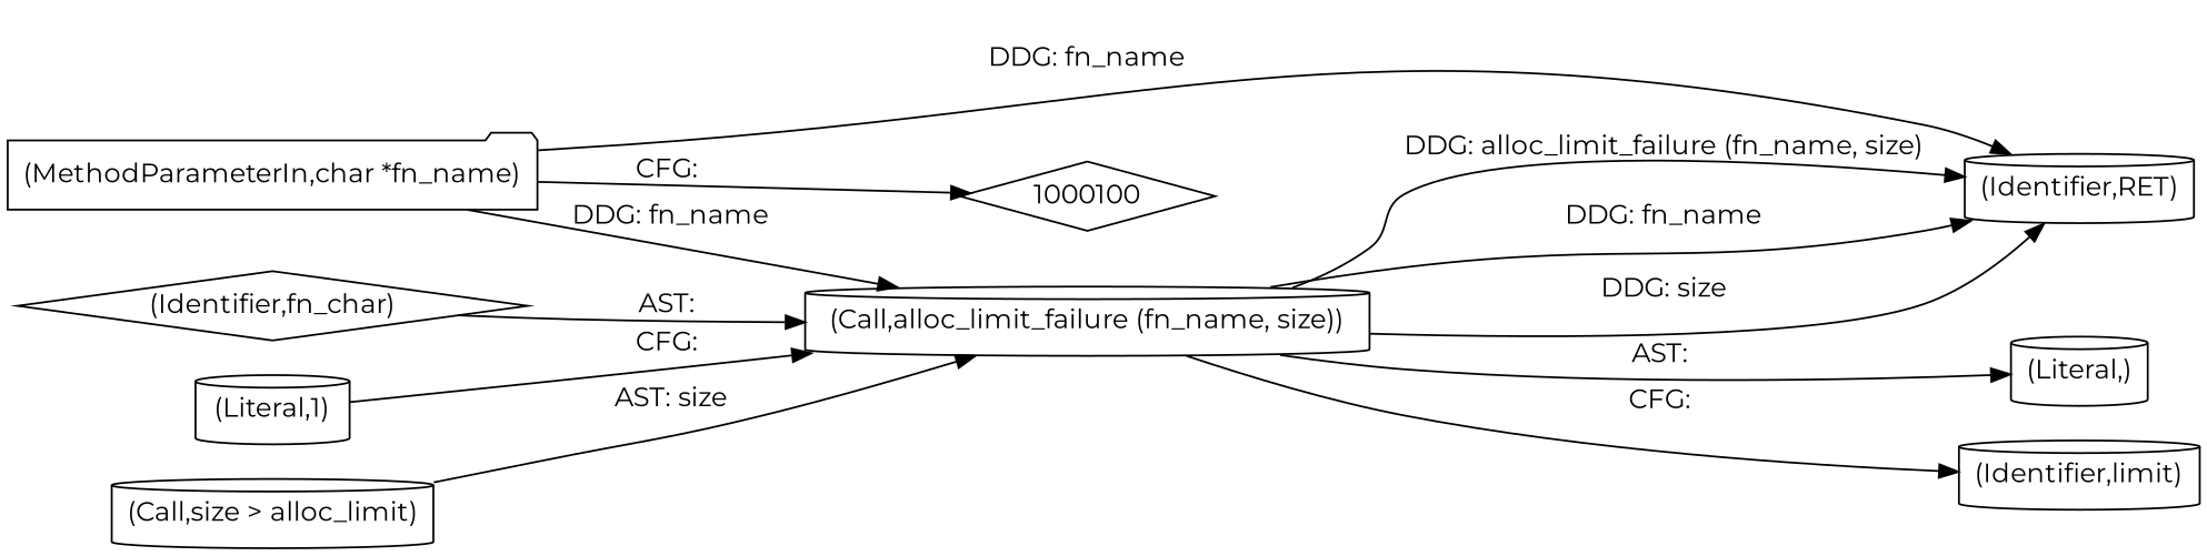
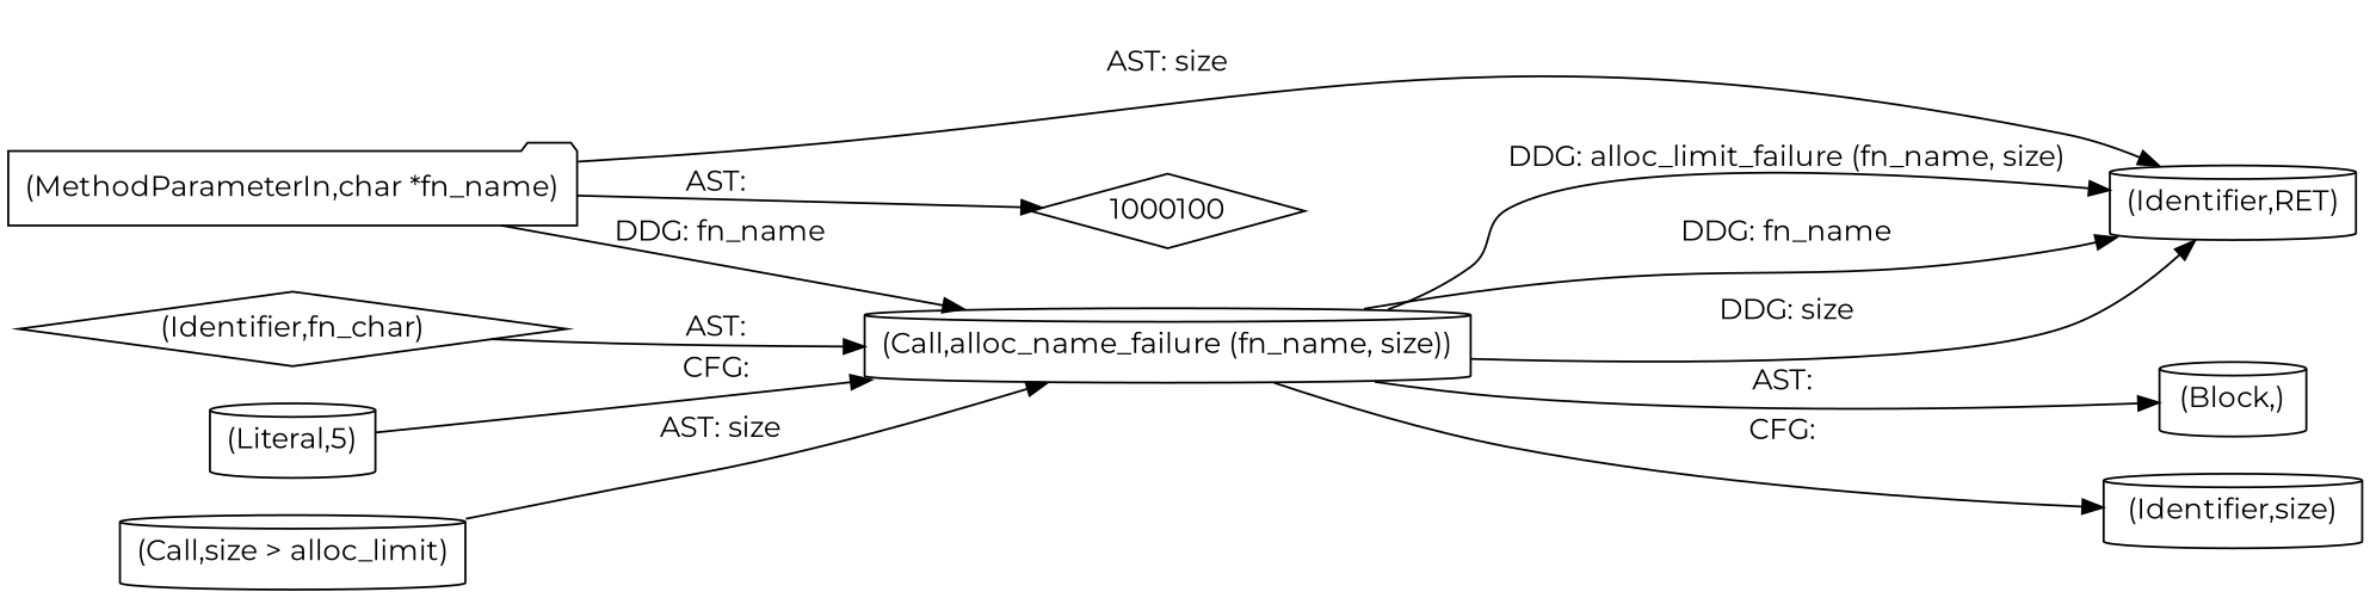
  digraph {
    fontname=Montserrat
    rankdir=LR
    node [fontname=Montserrat shape=cylinder]
    edge [fontname=Montserrat]
    n1 [label="(MethodParameterIn,char *fn_name)" shape=folder]
-   n2 [label="(Call,alloc_limit_failure (fn_name, size))"]
+   n2 [label="(Call,alloc_name_failure (fn_name, size))"]
    n3 [label="(Identifier,RET)"]
    1000100 [shape=diamond]
-   n5 [label="(Literal,)"]
-   n6 [label="(Identifier,limit)"]
+   n5 [label="(Block,)"]
+   n6 [label="(Identifier,size)"]
    n7 [label="(Identifier,fn_char)" shape=diamond]
-   n8 [label="(Literal,1)"]
+   n8 [label="(Literal,5)"]
    n9 [label="(Call,size > alloc_limit)"]
    n1 -> n2 [label="DDG: fn_name"]
-   n1 -> n3 [label="DDG: fn_name"]
-   n1 -> 1000100 [label="CFG: "]
+   n1 -> n3 [label="AST: size"]
+   n1 -> 1000100 [label="AST: "]
    n2 -> n3 [label="DDG: alloc_limit_failure (fn_name, size)"]
    n2 -> n3 [label="DDG: fn_name"]
    n2 -> n3 [label="DDG: size"]
    n2 -> n5 [label="AST: "]
    n2 -> n6 [label="CFG: "]
    n7 -> n2 [label="AST: "]
    n8 -> n2 [label="CFG: "]
    n9 -> n2 [label="AST: size"]
  }
